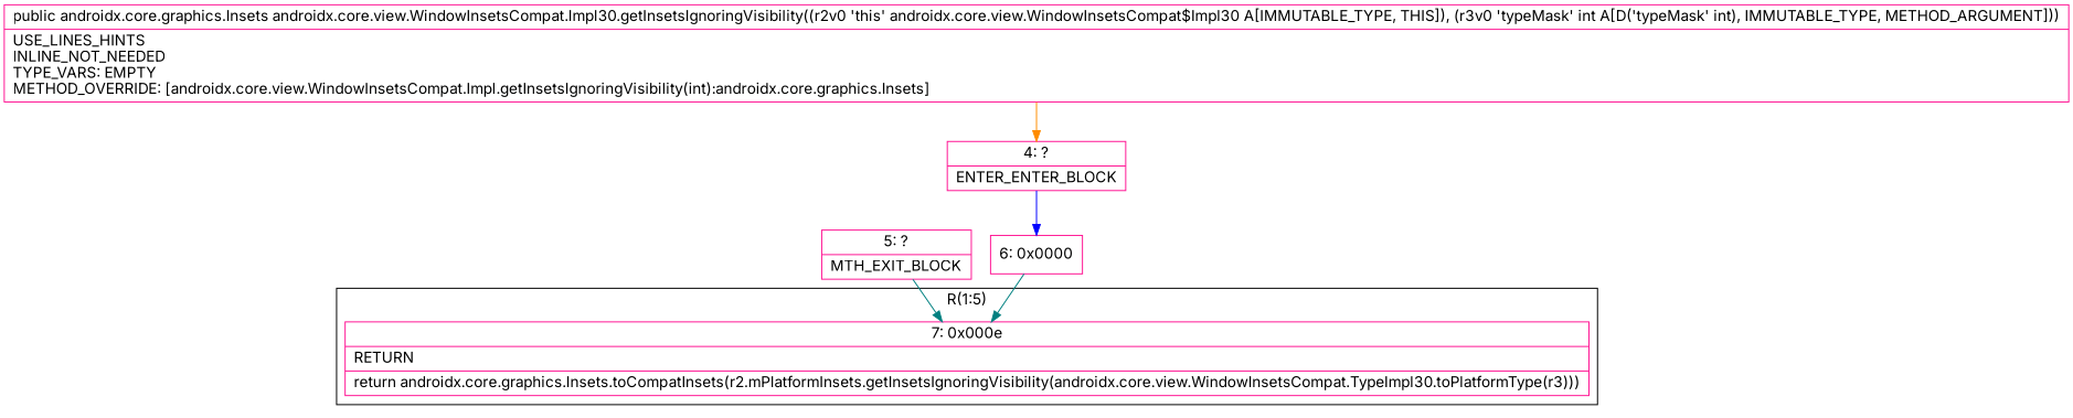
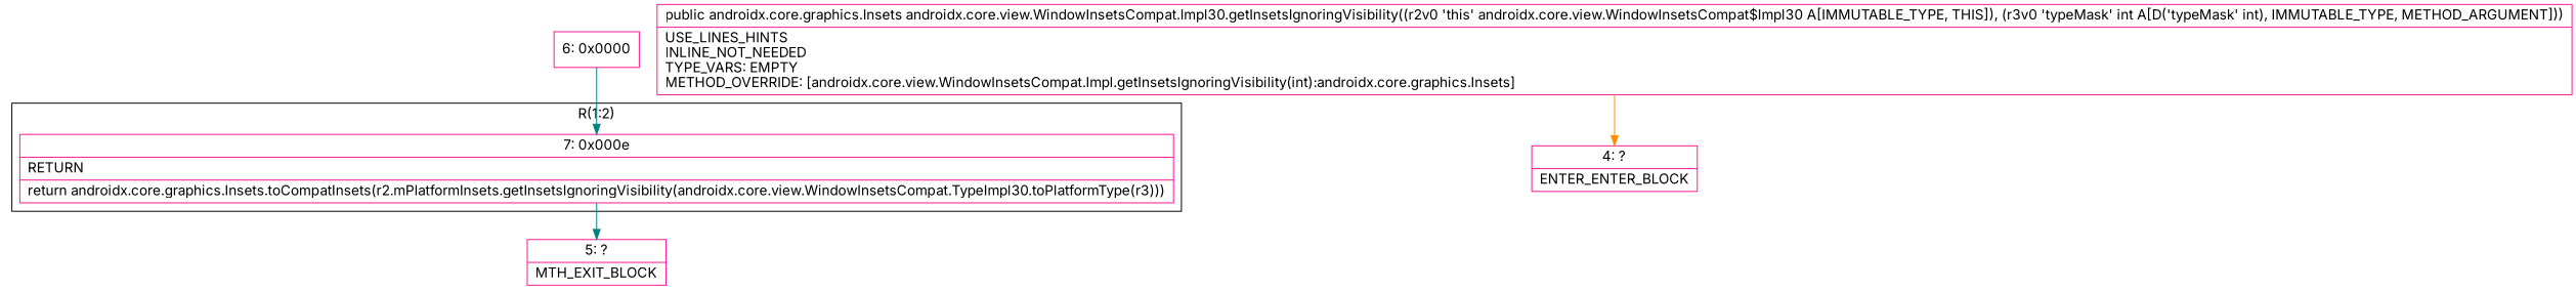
  digraph {
    fontname=Inter
    node [color=deeppink fontname=Inter shape=record]
    edge [color=teal fontname=Inter]
    n1 [label="{7\:\ 0x000e|RETURN\l|return androidx.core.graphics.Insets.toCompatInsets(r2.mPlatformInsets.getInsetsIgnoringVisibility(androidx.core.view.WindowInsetsCompat.TypeImpl30.toPlatformType(r3)))\l}"]
    n2 [label="{5\:\ ?|MTH_EXIT_BLOCK\l}"]
    n3 [label="{4\:\ ?|ENTER_ENTER_BLOCK\l}"]
    n4 [label="{6\:\ 0x0000}"]
    n5 [label="{public androidx.core.graphics.Insets androidx.core.view.WindowInsetsCompat.Impl30.getInsetsIgnoringVisibility((r2v0 'this' androidx.core.view.WindowInsetsCompat$Impl30 A[IMMUTABLE_TYPE, THIS]), (r3v0 'typeMask' int A[D('typeMask' int), IMMUTABLE_TYPE, METHOD_ARGUMENT]))  | USE_LINES_HINTS\lINLINE_NOT_NEEDED\lTYPE_VARS: EMPTY\lMETHOD_OVERRIDE: [androidx.core.view.WindowInsetsCompat.Impl.getInsetsIgnoringVisibility(int):androidx.core.graphics.Insets]\l}"]
    subgraph cluster_1 {
-     label="R(1:5)"
+     label="R(1:2)"
      n1
    }
-   n2 -> n1
-   n3 -> n4 [color=blue]
+   n1 -> n2
    n4 -> n1
    n5 -> n3 [color=darkorange]
  }
